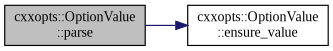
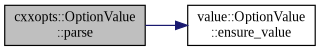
  digraph {
    rankdir=LR
    fontname="Liberation Serif"
    node [color=black fontname="Liberation Serif" fontsize=12 shape=record style=filled]
    n1 [fillcolor=grey75 fontcolor=black height=0.2 label="cxxopts::OptionValue\l::parse" width=0.4]
-   n2 [fillcolor=white height=0.2 label="cxxopts::OptionValue\l::ensure_value" width=0.4]
+   n2 [fillcolor=white height=0.2 label="value::OptionValue\l::ensure_value" width=0.4]
    n1 -> n2 [color=midnightblue fontname="Liberation Serif" fontsize=12 labelfontname=Helvetica labelfontsize=12 style=solid]
  }
